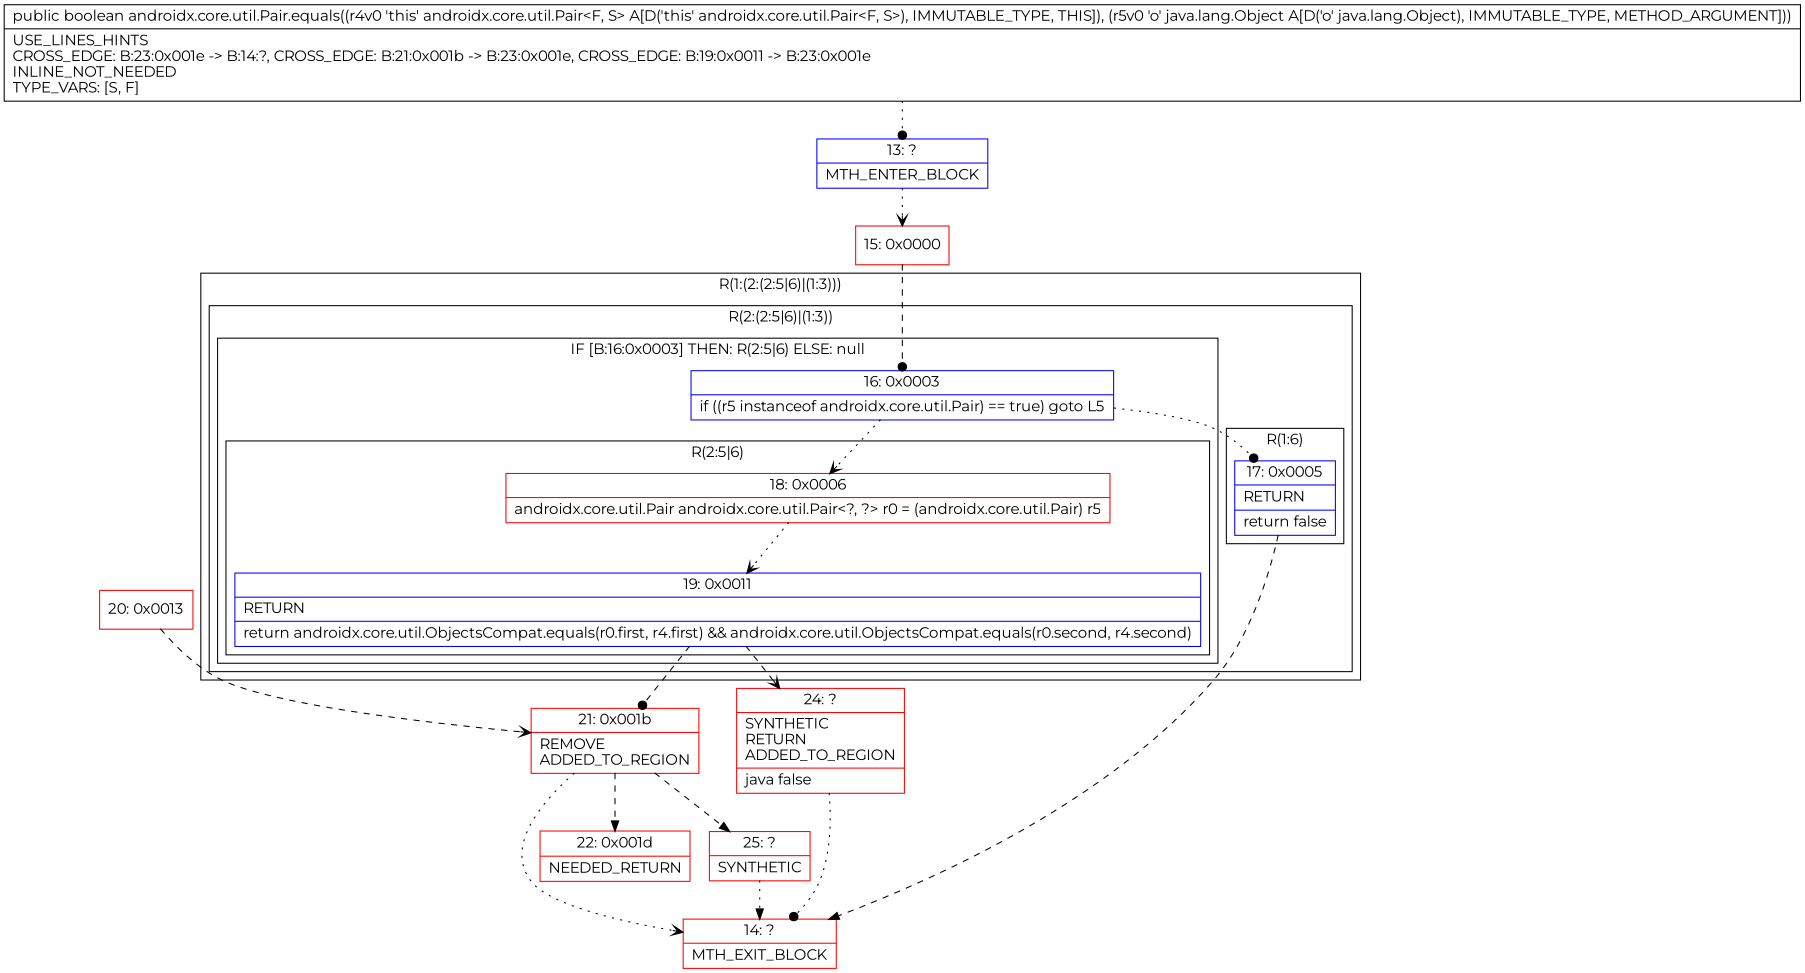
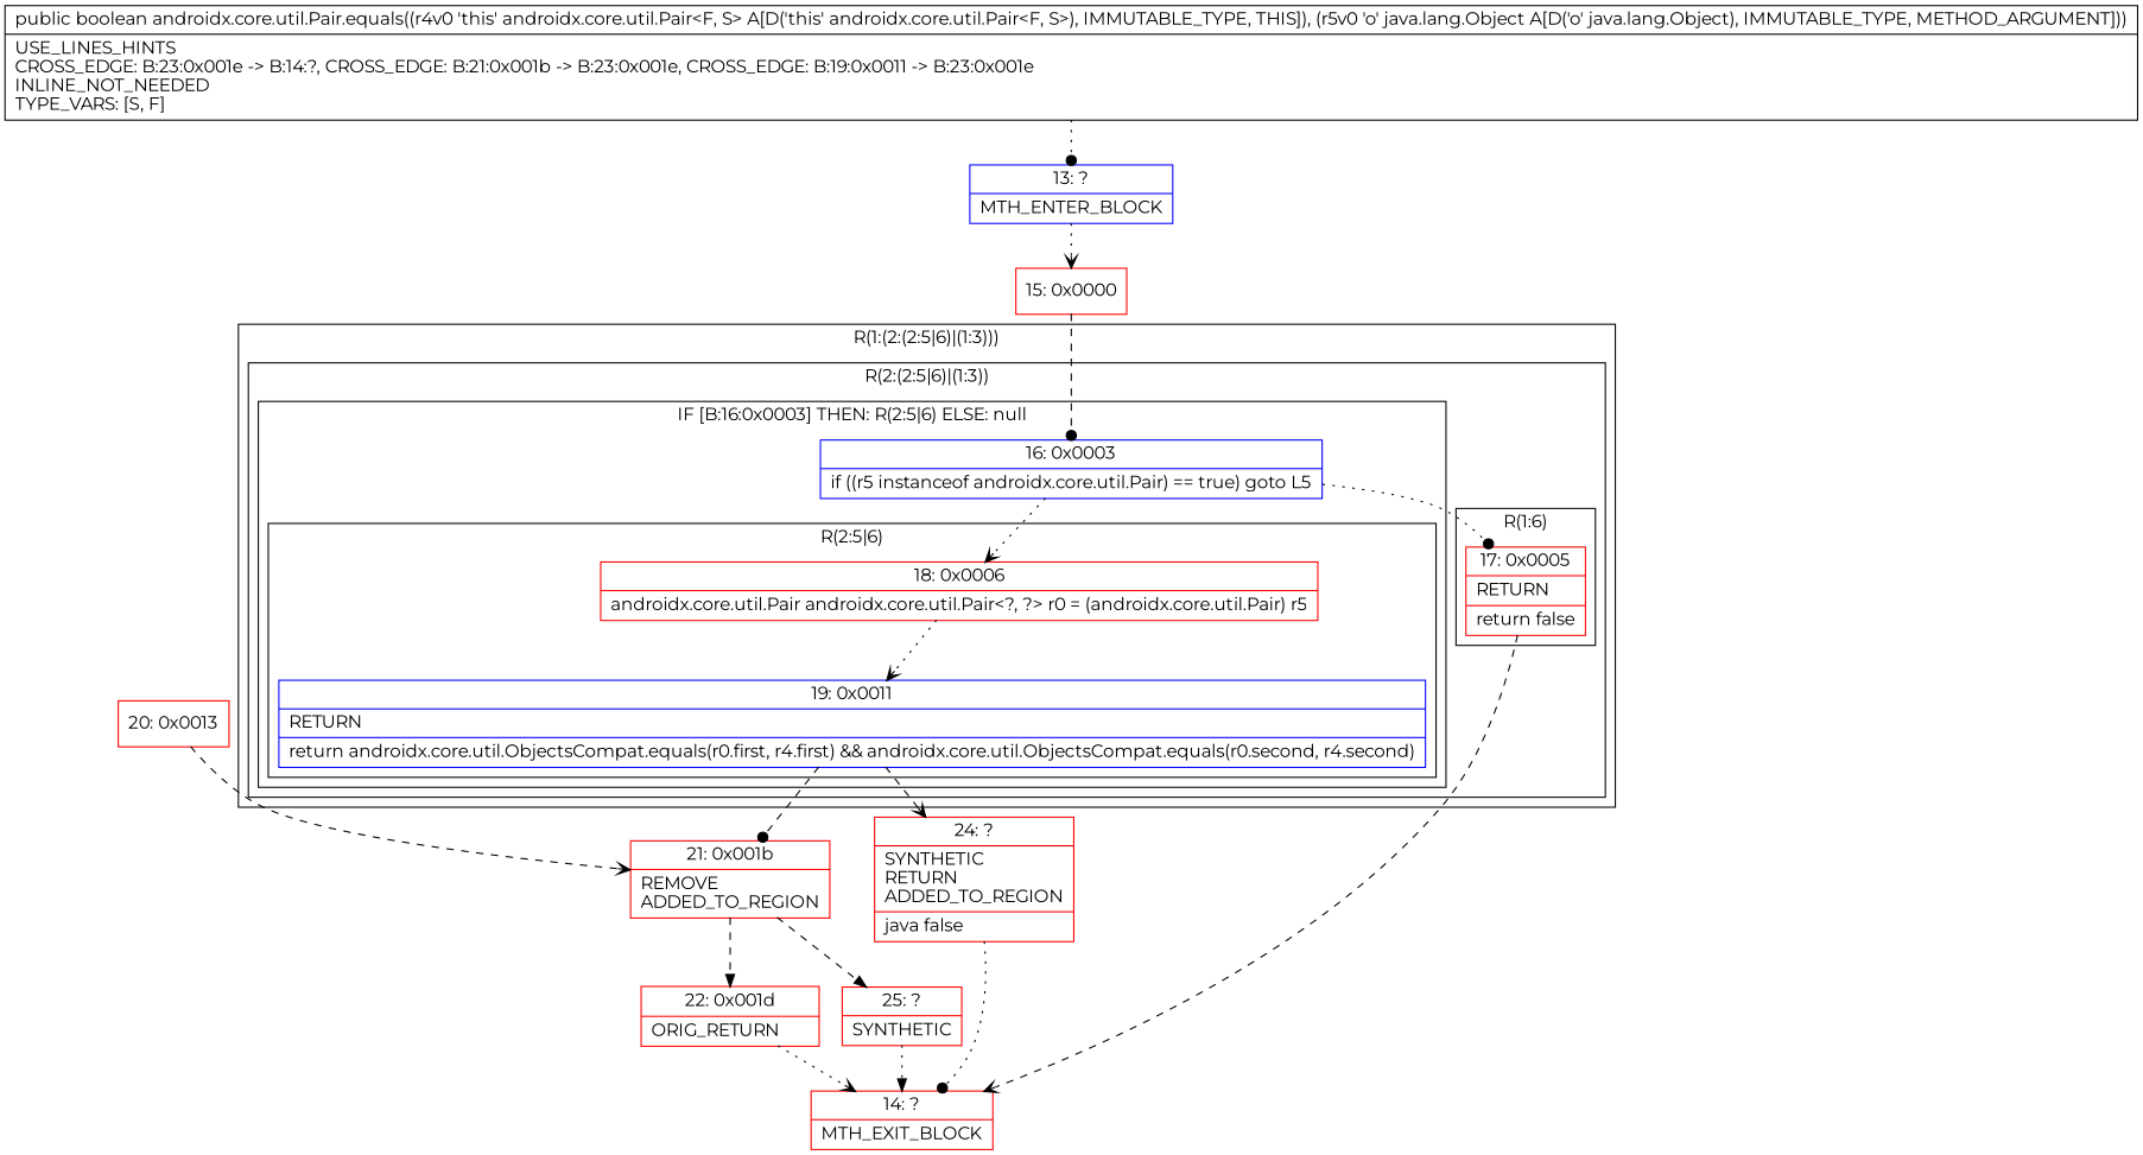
  digraph {
    fontname=Montserrat
    node [color=red fontname=Montserrat shape=record]
    edge [arrowhead=vee fontname=Montserrat style=dotted]
    n1 [label="{18\:\ 0x0006|androidx.core.util.Pair androidx.core.util.Pair\<?, ?\> r0 = (androidx.core.util.Pair) r5\l}"]
    n2 [color=blue label="{19\:\ 0x0011|RETURN\l|return androidx.core.util.ObjectsCompat.equals(r0.first, r4.first) && androidx.core.util.ObjectsCompat.equals(r0.second, r4.second)\l}"]
    n3 [color=blue label="{16\:\ 0x0003|if ((r5 instanceof androidx.core.util.Pair) == true) goto L5\l}"]
-   n4 [color=blue label="{17\:\ 0x0005|RETURN\l|return false\l}"]
+   n4 [label="{17\:\ 0x0005|RETURN\l|return false\l}"]
    n5 [label="{24\:\ ?|SYNTHETIC\lRETURN\lADDED_TO_REGION\l|java false\l}"]
    n6 [label="{21\:\ 0x001b|REMOVE\lADDED_TO_REGION\l}"]
    n7 [label="{14\:\ ?|MTH_EXIT_BLOCK\l}"]
    n8 [label="{20\:\ 0x0013}"]
    n9 [color=blue label="{13\:\ ?|MTH_ENTER_BLOCK\l}"]
    n10 [label="{15\:\ 0x0000}"]
-   n11 [label="{22\:\ 0x001d|NEEDED_RETURN\l}"]
+   n11 [label="{22\:\ 0x001d|ORIG_RETURN\l}"]
    n12 [label="{25\:\ ?|SYNTHETIC\l}"]
    n13 [label="{public boolean androidx.core.util.Pair.equals((r4v0 'this' androidx.core.util.Pair\<F, S\> A[D('this' androidx.core.util.Pair\<F, S\>), IMMUTABLE_TYPE, THIS]), (r5v0 'o' java.lang.Object A[D('o' java.lang.Object), IMMUTABLE_TYPE, METHOD_ARGUMENT]))  | USE_LINES_HINTS\lCROSS_EDGE: B:23:0x001e \-\> B:14:?, CROSS_EDGE: B:21:0x001b \-\> B:23:0x001e, CROSS_EDGE: B:19:0x0011 \-\> B:23:0x001e\lINLINE_NOT_NEEDED\lTYPE_VARS: [S, F]\l}" color=""]
    subgraph cluster_1 {
      label="R(1:(2:(2:5|6)|(1:3)))"
      subgraph cluster_2 {
        label="R(2:(2:5|6)|(1:3))"
        subgraph cluster_3 {
          label="IF [B:16:0x0003] THEN: R(2:5|6) ELSE: null"
          n3
          subgraph cluster_4 {
            label="R(2:5|6)"
            n1
            n2
          }
        }
        subgraph cluster_5 {
          label="R(1:6)"
          n4
        }
      }
    }
    n1 -> n2
    n2 -> n5 [style=dashed]
    n2 -> n6 [arrowhead=dot style=dashed]
    n3 -> n1
    n3 -> n4 [arrowhead=dot]
-   n4 -> n7 [arrowhead=normal style=dashed]
+   n4 -> n7 [style=dashed]
    n5 -> n7 [arrowhead=dot]
    n6 -> n11 [arrowhead=normal style=dashed]
    n6 -> n12 [arrowhead=normal style=dashed]
    n8 -> n6 [style=dashed]
    n9 -> n10
    n10 -> n3 [arrowhead=dot style=dashed]
-   n6 -> n7
+   n11 -> n7
    n12 -> n7 [arrowhead=normal]
    n13 -> n9 [arrowhead=dot]
  }
